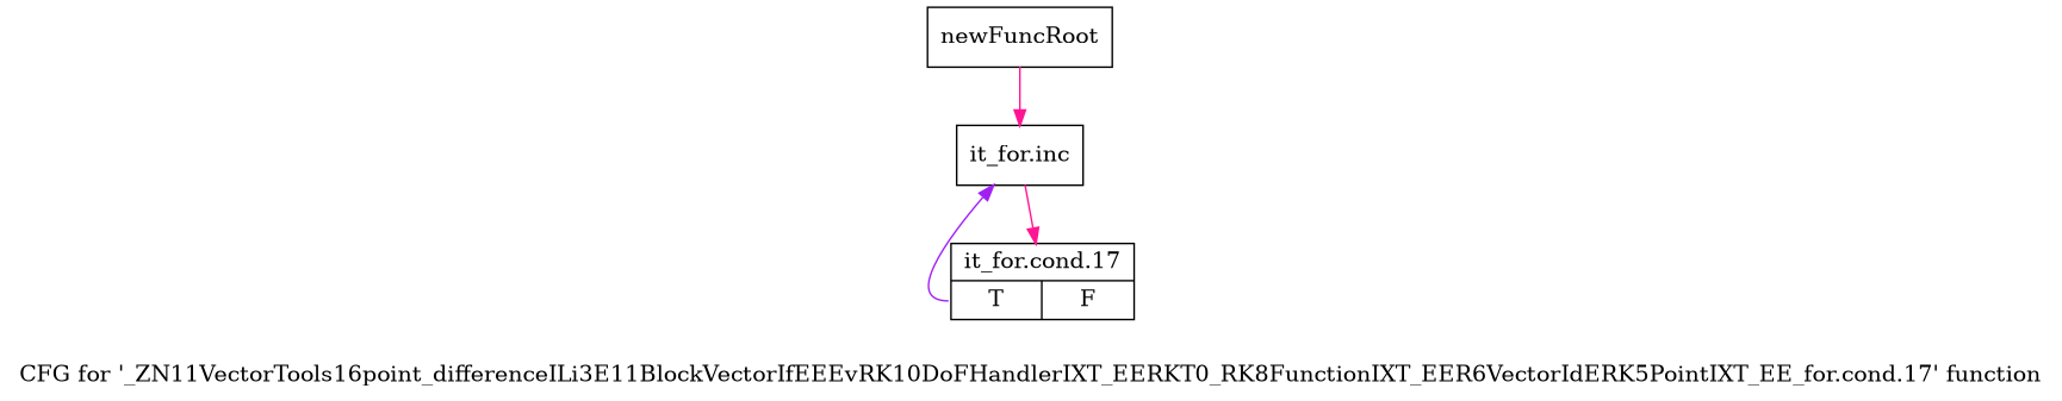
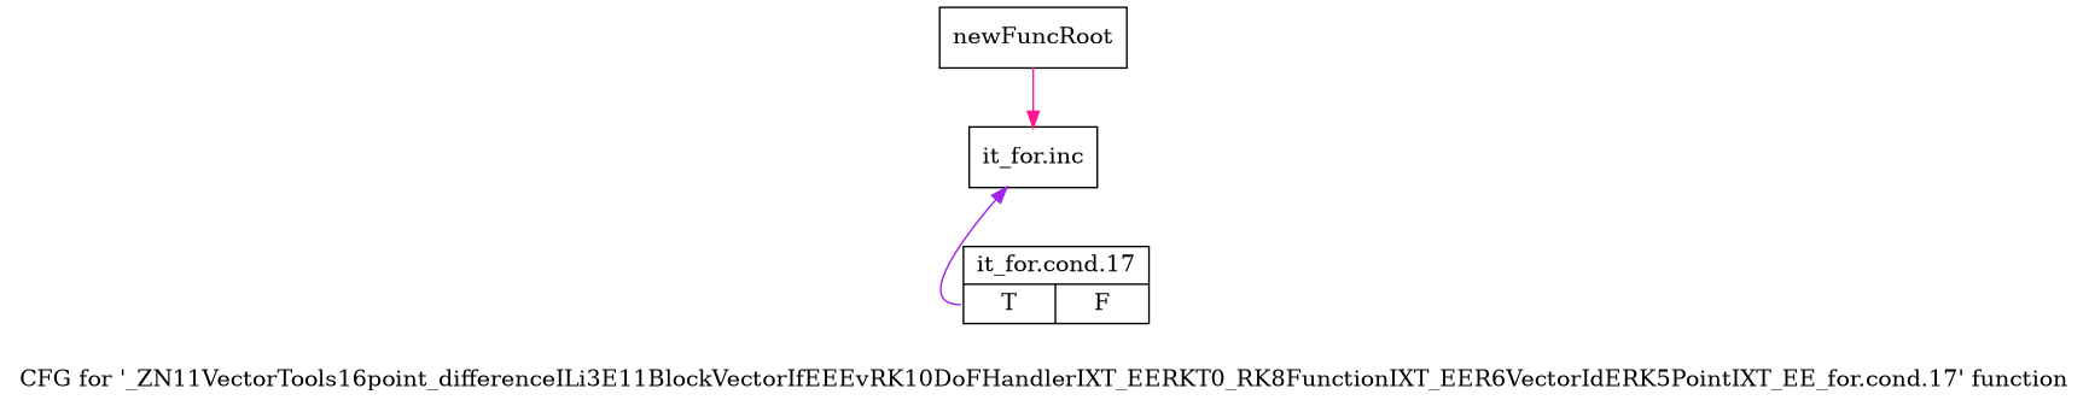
  digraph {
    label="CFG for '_ZN11VectorTools16point_differenceILi3E11BlockVectorIfEEEvRK10DoFHandlerIXT_EERKT0_RK8FunctionIXT_EER6VectorIdERK5PointIXT_EE_for.cond.17' function"
    node [shape=record]
    edge [color=deeppink]
    n1 [label="{newFuncRoot}"]
    n2 [label="{it_for.inc}"]
    n3 [label="{it_for.cond.17|{<s0>T|<s1>F}}"]
    n1 -> n2
-   n2 -> n3
    n3 -> n2 [color=purple tailport=s0]
  }
